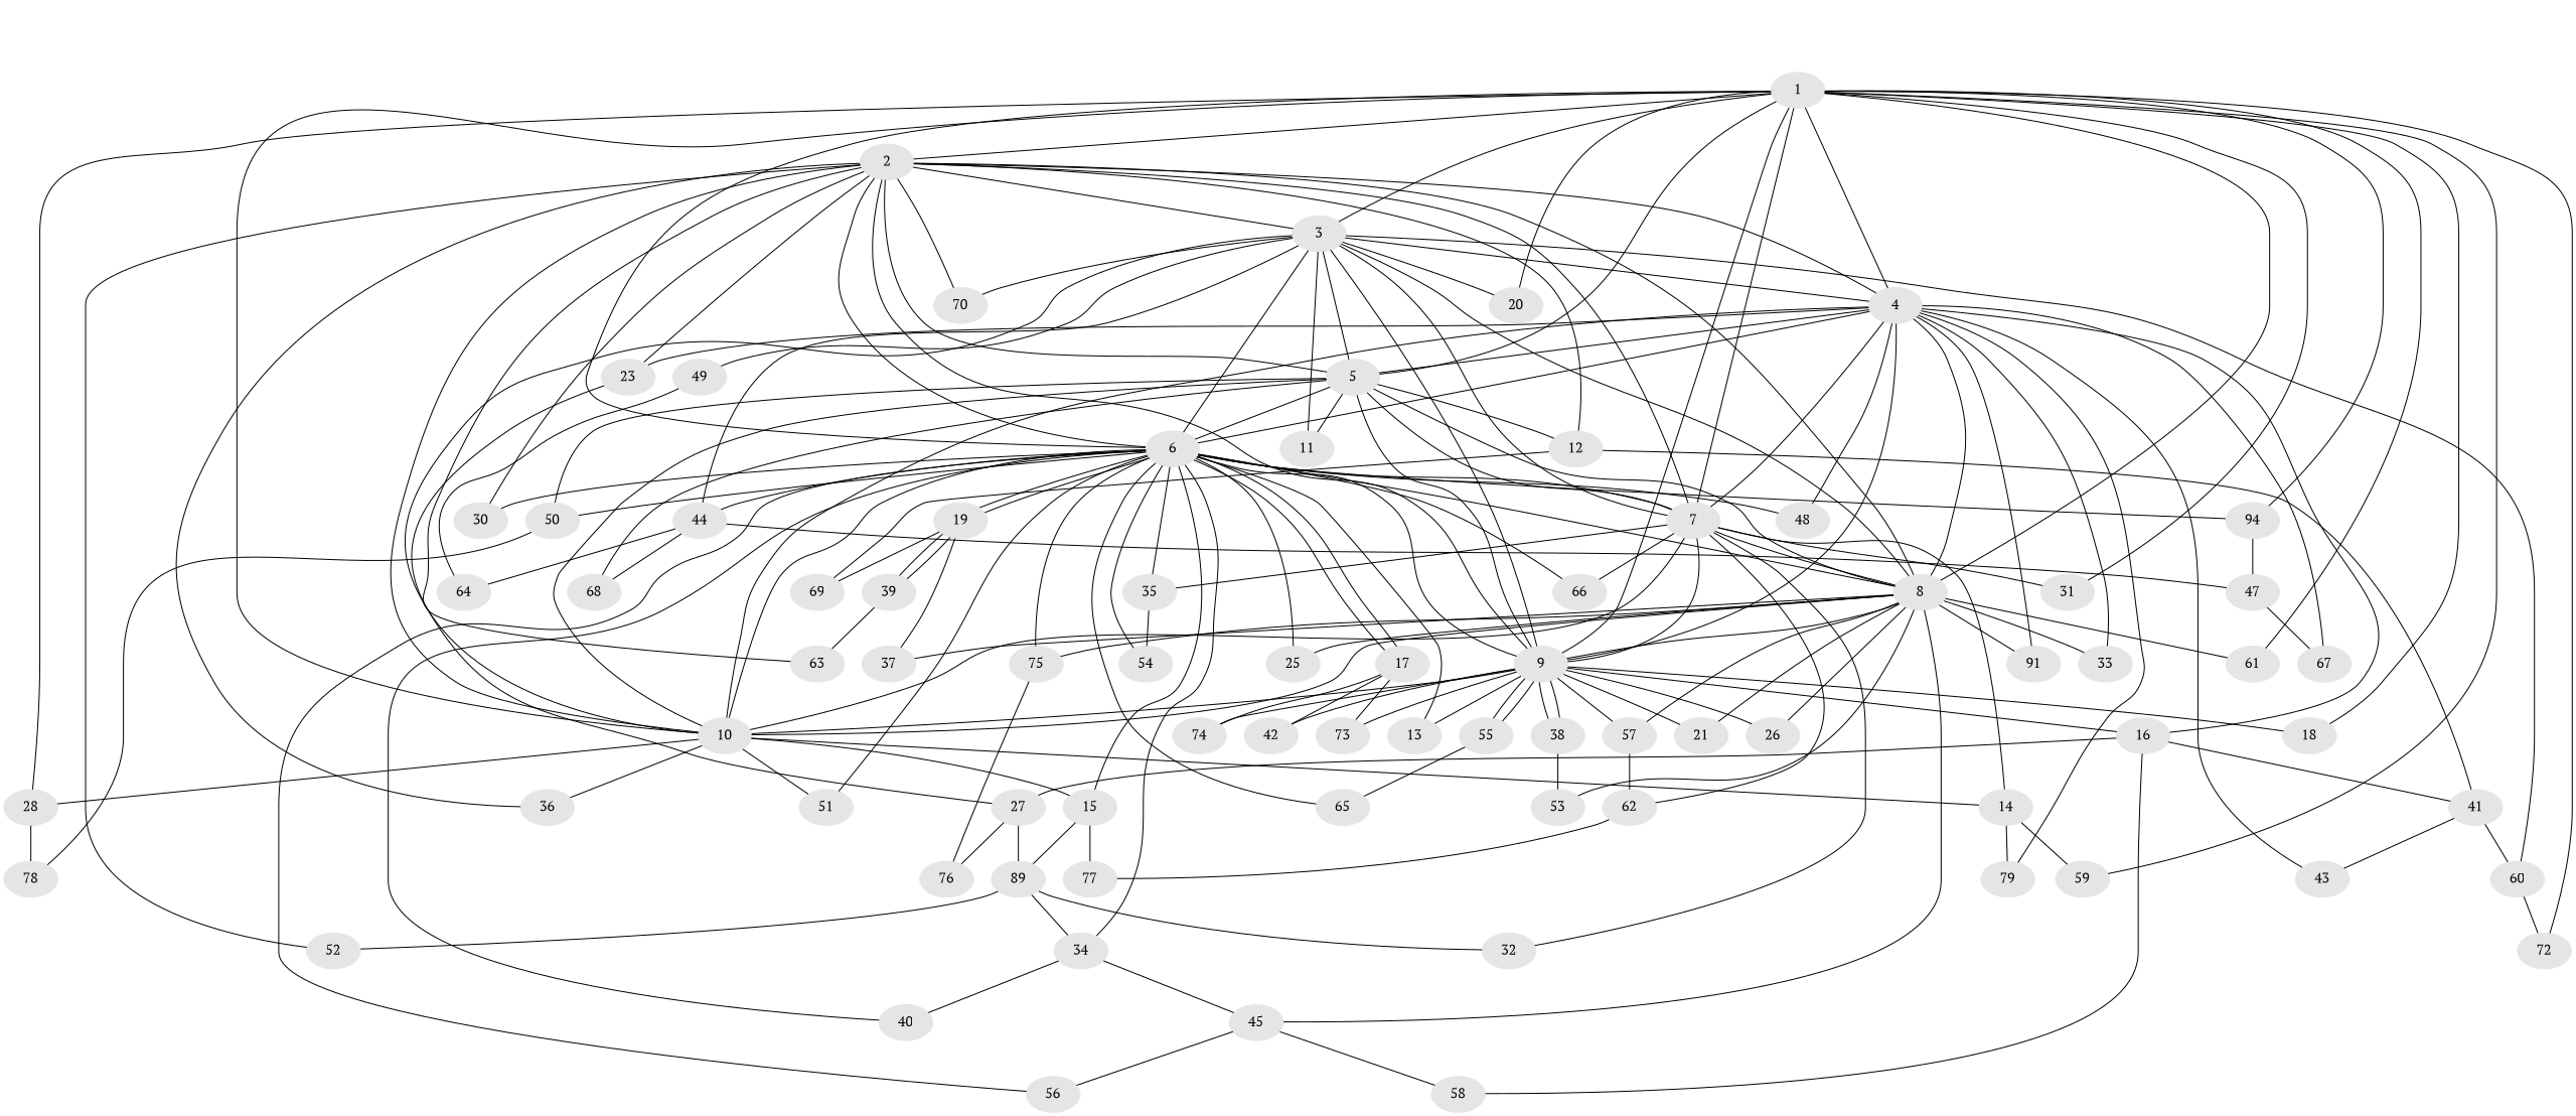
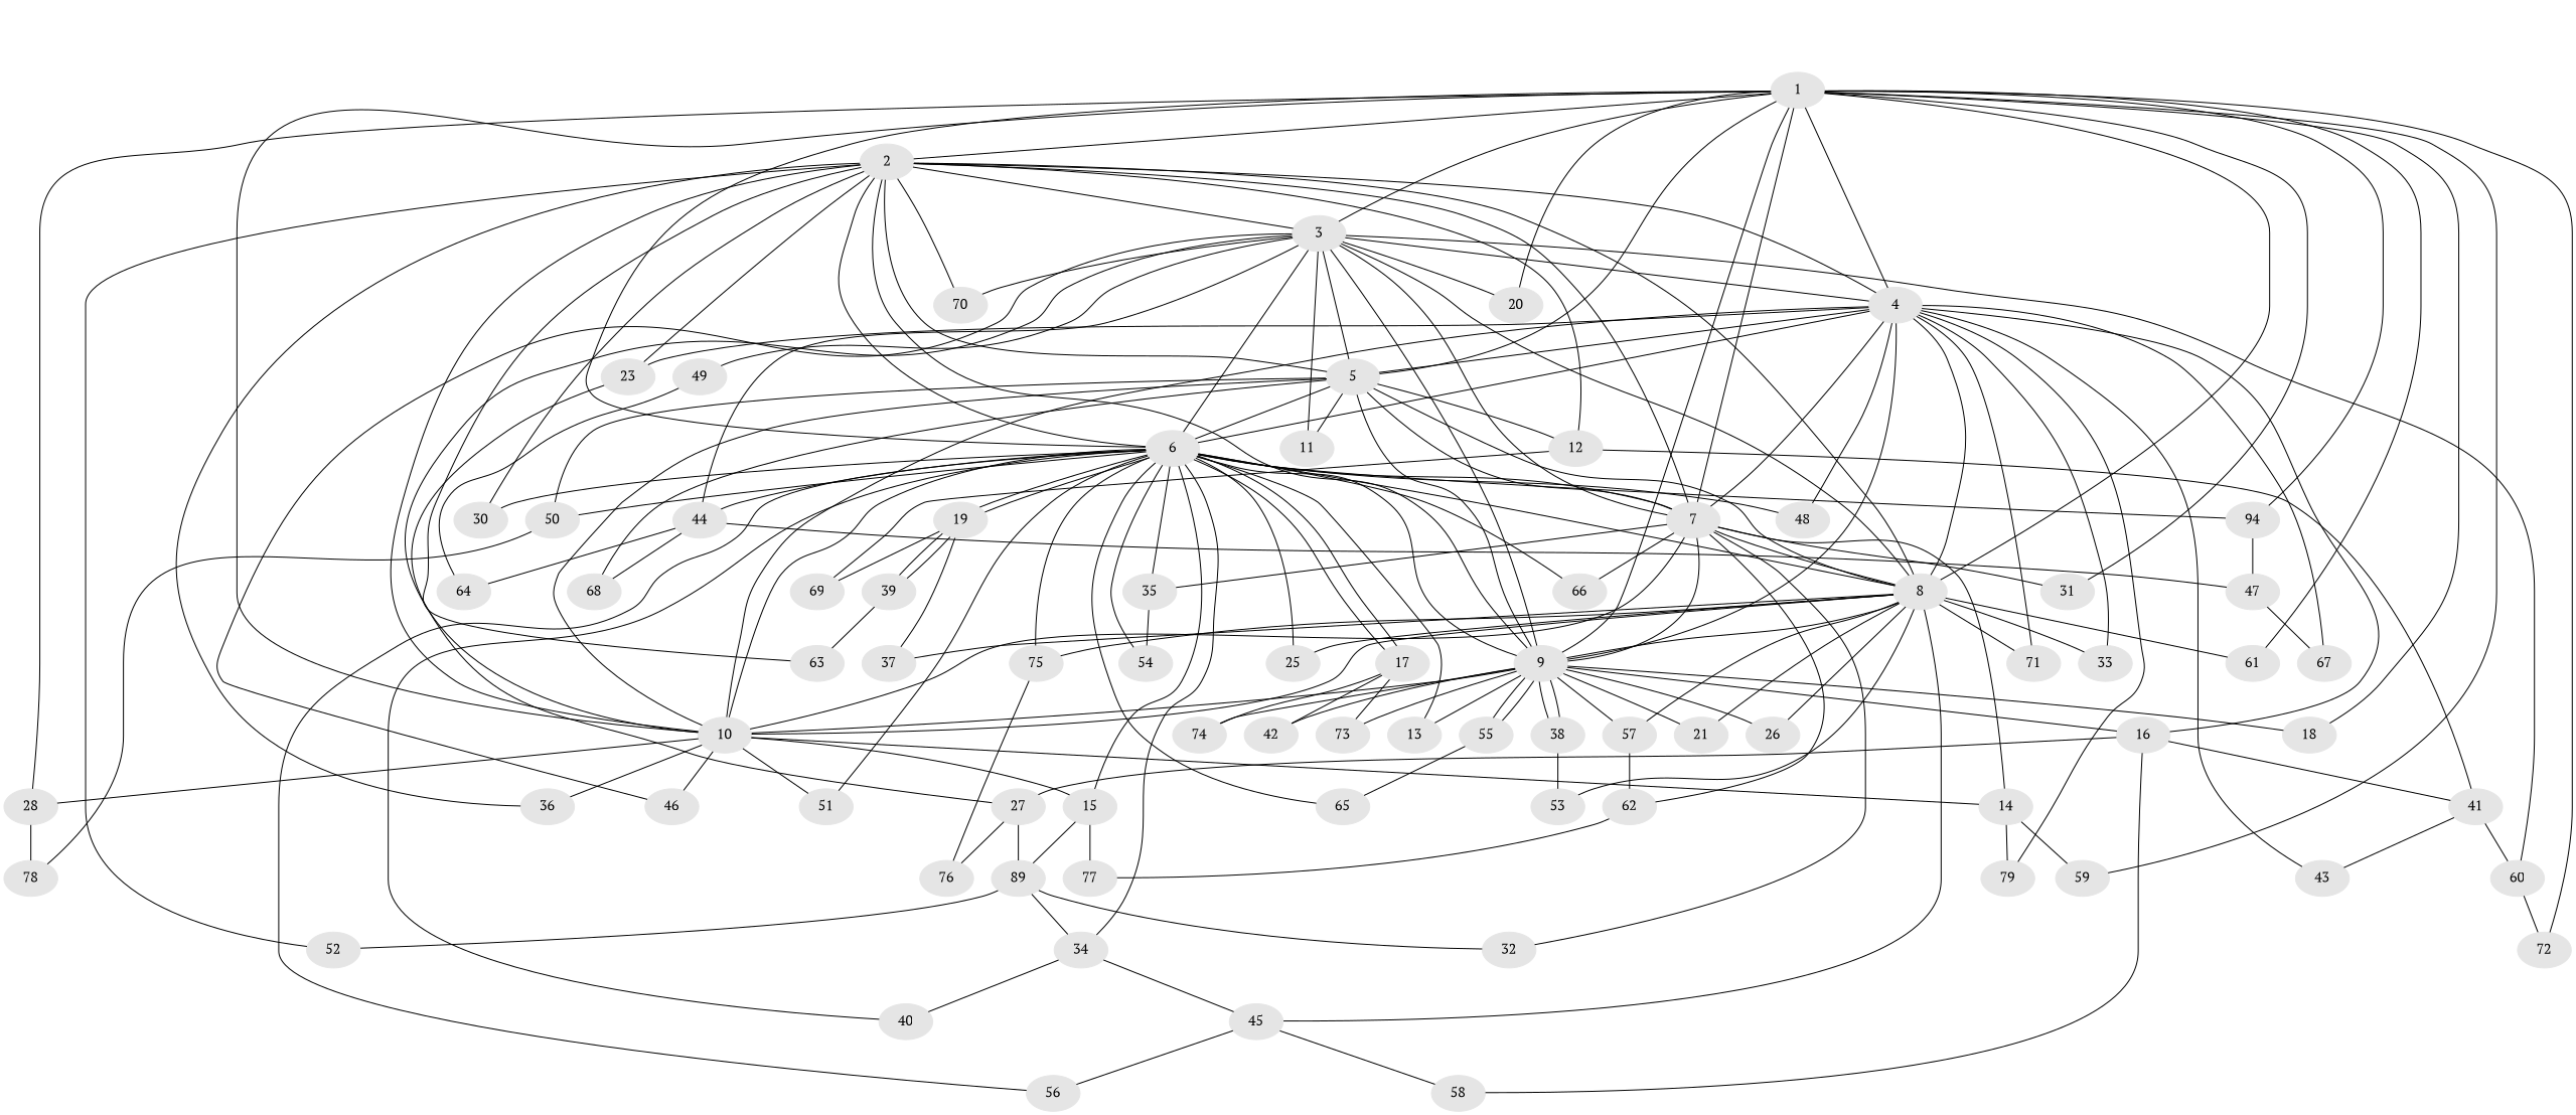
  graph {
    fontname="PT Serif"
    node [color=gray90 fontname="PT Serif" style=filled]
    edge [fontname="PT Serif"]
    1
    2
    3
    4
    5
    6
    7
    8
    9
    10
    18
    20
    n13 [label=94]
    28
    31
    59
    61
    72
    12
    23
    30
    36
    52
    63
    70
    11
    44
+   46
    49
    60
    16
    33
    43
    48
    67
-   71 [label=91]
+   71
    79
    50
    68
    13
    15
    17
    19
    25
    34
    35
    40
    51
    54
    56
    65
    66
    75
    14
    32
    62
    21
    26
    37
    45
    53
    57
    38
    42
    55
    73
    74
    47
    78
    41
    69
    27
    64
    58
    n75 [label=89]
    77
    39
    76
    1 -- 2
    1 -- 3
    1 -- 4
    1 -- 5
    1 -- 6
    1 -- 7
    1 -- 8
    1 -- 9
    1 -- 10
    1 -- 18
    1 -- 20
    1 -- n13
    1 -- 28
    1 -- 31
    1 -- 59
    1 -- 61
    1 -- 72
    2 -- 3
    2 -- 4
    2 -- 5
    2 -- 6
    2 -- 7
    2 -- 8
    2 -- 9
    2 -- 10
    2 -- 12
    2 -- 23
    2 -- 30
    2 -- 36
    2 -- 52
    2 -- 63
    2 -- 70
    3 -- 4
    3 -- 5
    3 -- 6
    3 -- 7
    3 -- 8
    3 -- 9
    3 -- 10
    3 -- 20
    3 -- 70
    3 -- 11
    3 -- 44
+   3 -- 46
    3 -- 49
    3 -- 60
    4 -- 5
    4 -- 6
    4 -- 7
    4 -- 8
    4 -- 9
    4 -- 10
    4 -- 23
    4 -- 16
    4 -- 33
    4 -- 43
    4 -- 48
    4 -- 67
    4 -- 71
    4 -- 79
    5 -- 6
    5 -- 7
    5 -- 8
    5 -- 9
    5 -- 10
    5 -- 12
    5 -- 11
    5 -- 50
    5 -- 68
    6 -- 7
    6 -- 8
    6 -- 9
    6 -- 10
    6 -- n13
    6 -- 30
    6 -- 44
    6 -- 48
    6 -- 50
    6 -- 13
    6 -- 15
    6 -- 17
    6 -- 17
    6 -- 19
    6 -- 19
    6 -- 25
    6 -- 34
    6 -- 35
    6 -- 40
    6 -- 51
    6 -- 54
    6 -- 56
    6 -- 65
    6 -- 66
    6 -- 75
    7 -- 8
    7 -- 9
    7 -- 10
    7 -- 31
    7 -- 35
    7 -- 66
    7 -- 14
    7 -- 32
    7 -- 62
    8 -- 9
    8 -- 10
    8 -- 61
    8 -- 33
    8 -- 71
    8 -- 25
    8 -- 75
    8 -- 21
    8 -- 26
    8 -- 37
    8 -- 45
    8 -- 53
    8 -- 57
    9 -- 10
    9 -- 18
    9 -- 16
    9 -- 13
    9 -- 21
    9 -- 26
    9 -- 57
    9 -- 38
    9 -- 38
    9 -- 42
    9 -- 55
    9 -- 55
    9 -- 73
    9 -- 74
    10 -- 28
    10 -- 36
+   10 -- 46
    10 -- 15
    10 -- 51
    10 -- 14
    n13 -- 47
    28 -- 78
    12 -- 41
    12 -- 69
    23 -- 27
    44 -- 68
    44 -- 47
    44 -- 64
    49 -- 64
    60 -- 72
    16 -- 41
    16 -- 27
    16 -- 58
    50 -- 78
    15 -- n75
    15 -- 77
    17 -- 42
    17 -- 73
    17 -- 74
    19 -- 37
    19 -- 69
    19 -- 39
    19 -- 39
    34 -- 40
    34 -- 45
    35 -- 54
    75 -- 76
    14 -- 59
    14 -- 79
    62 -- 77
    45 -- 56
    45 -- 58
    57 -- 62
    38 -- 53
    55 -- 65
    47 -- 67
    41 -- 60
    41 -- 43
    27 -- n75
    27 -- 76
    n75 -- 52
    n75 -- 34
    n75 -- 32
    39 -- 63
  }
